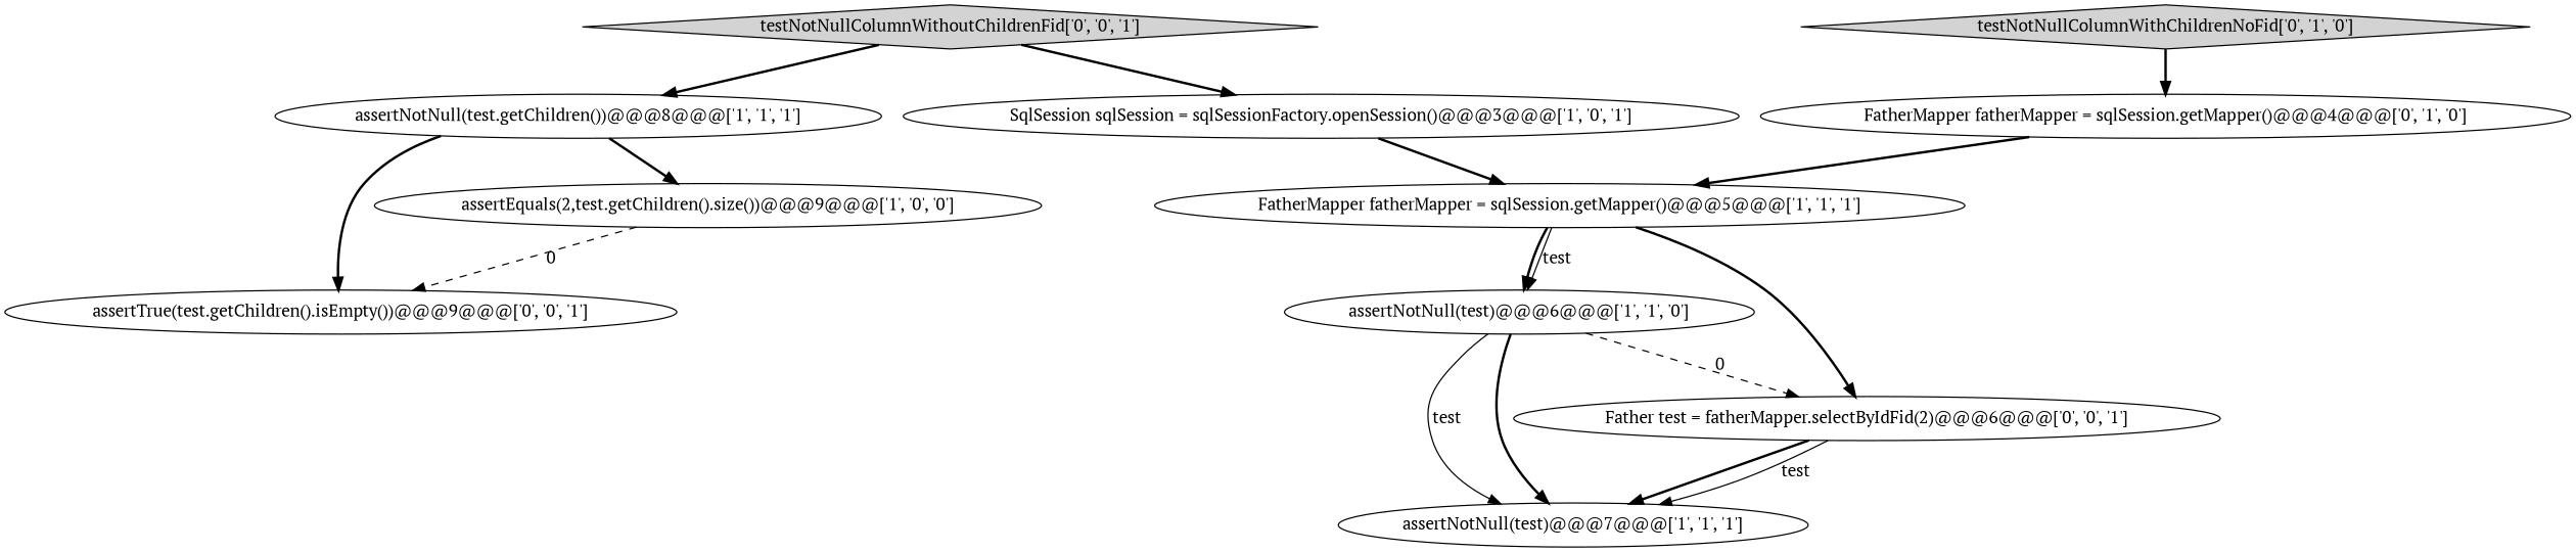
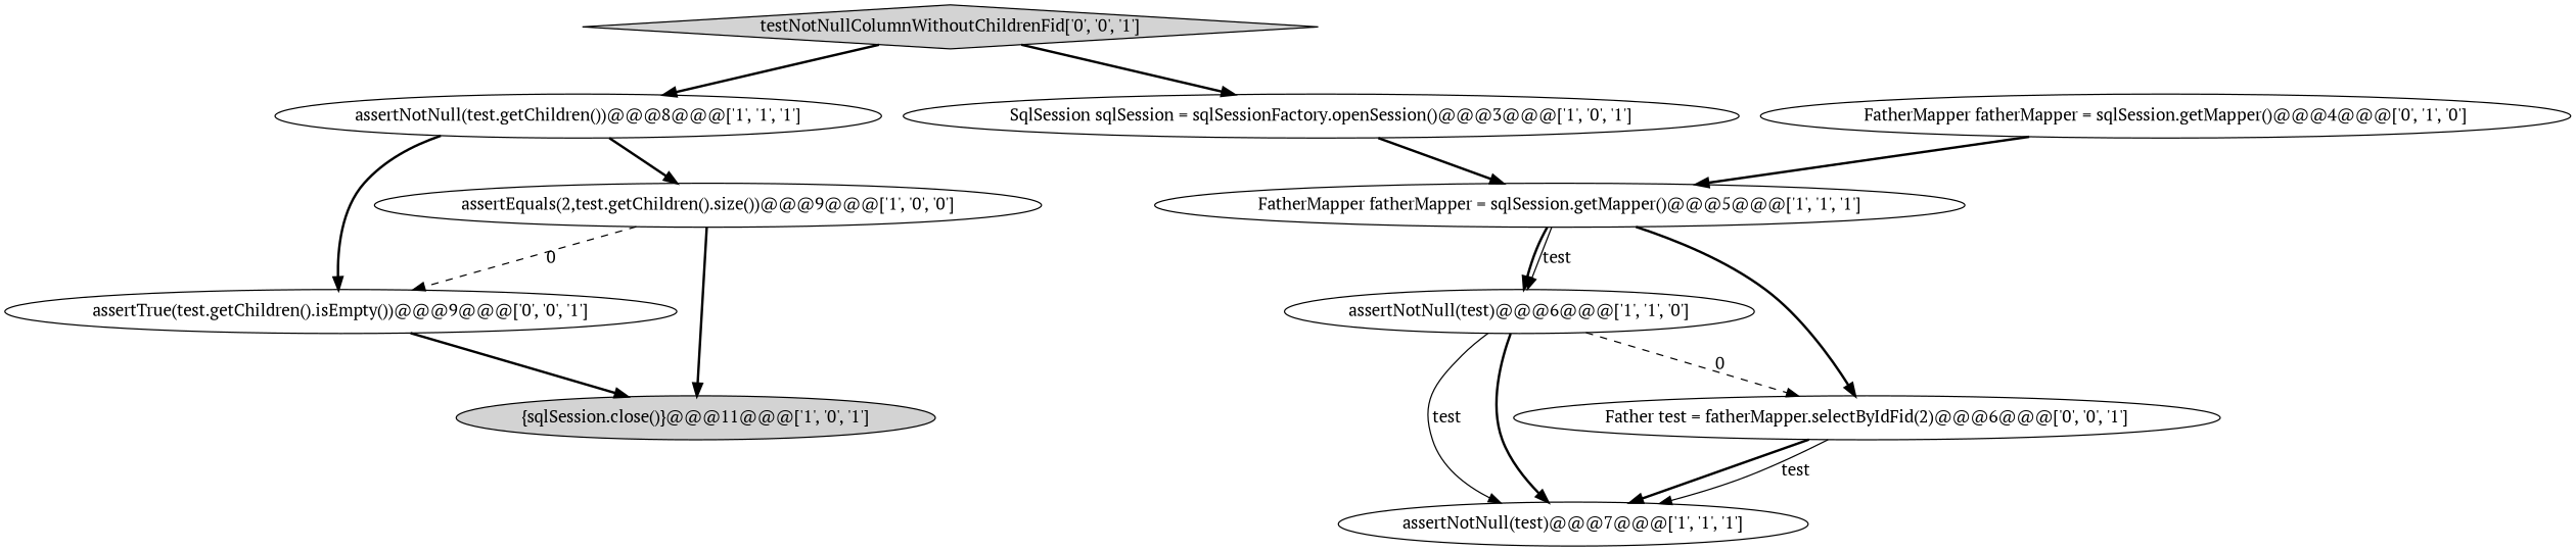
  digraph {
    fontname="PT Serif"
    node [fillcolor=white fontname="PT Serif" shape=ellipse style=filled]
    edge [fontname="PT Serif" style=bold]
    n1 [label="assertNotNull(test)@@@6@@@['1', '1', '0']"]
    n2 [label="assertNotNull(test)@@@7@@@['1', '1', '1']"]
    n3 [label="Father test = fatherMapper.selectByIdFid(2)@@@6@@@['0', '0', '1']"]
    n4 [label="SqlSession sqlSession = sqlSessionFactory.openSession()@@@3@@@['1', '0', '1']"]
    n5 [label="FatherMapper fatherMapper = sqlSession.getMapper()@@@5@@@['1', '1', '1']"]
    n6 [label="FatherMapper fatherMapper = sqlSession.getMapper()@@@4@@@['0', '1', '0']"]
    n7 [label="assertEquals(2,test.getChildren().size())@@@9@@@['1', '0', '0']"]
+   n8 [fillcolor=lightgray label="{sqlSession.close()}@@@11@@@['1', '0', '1']"]
    n9 [label="assertTrue(test.getChildren().isEmpty())@@@9@@@['0', '0', '1']"]
    n10 [label="assertNotNull(test.getChildren())@@@8@@@['1', '1', '1']"]
-   n11 [fillcolor=lightgray label="testNotNullColumnWithChildrenNoFid['0', '1', '0']" shape=diamond]
    n12 [fillcolor=lightgray label="testNotNullColumnWithoutChildrenFid['0', '0', '1']" shape=diamond]
    n1 -> n2 [label=test style=solid]
    n1 -> n2
    n1 -> n3 [label=0 style=dashed]
    n3 -> n2
    n3 -> n2 [label=test style=solid]
    n4 -> n5
    n5 -> n1
    n5 -> n1 [label=test style=solid]
    n5 -> n3
    n6 -> n5
+   n7 -> n8
    n7 -> n9 [label=0 style=dashed]
+   n9 -> n8
    n10 -> n7
    n10 -> n9
-   n11 -> n6
    n12 -> n4
    n12 -> n10
  }
